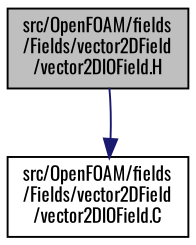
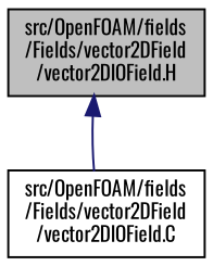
  digraph {
    fontname=Oswald
    node [color=black fontname=Oswald fontsize=10 shape=record]
    n1 [fillcolor=grey75 fontcolor=black height=0.2 label="src/OpenFOAM/fields\l/Fields/vector2DField\l/vector2DIOField.H" style=filled width=0.4]
    n2 [height=0.2 label="src/OpenFOAM/fields\l/Fields/vector2DField\l/vector2DIOField.C" width=0.4]
-   n2 -> n1 [color=midnightblue dir=back fontname=Oswald fontsize=10 labelfontname=Helvetica labelfontsize=10 style=solid]
+   n1 -> n2 [color=midnightblue dir=back fontname=Oswald fontsize=10 labelfontname=Helvetica labelfontsize=10 style=solid]
  }
